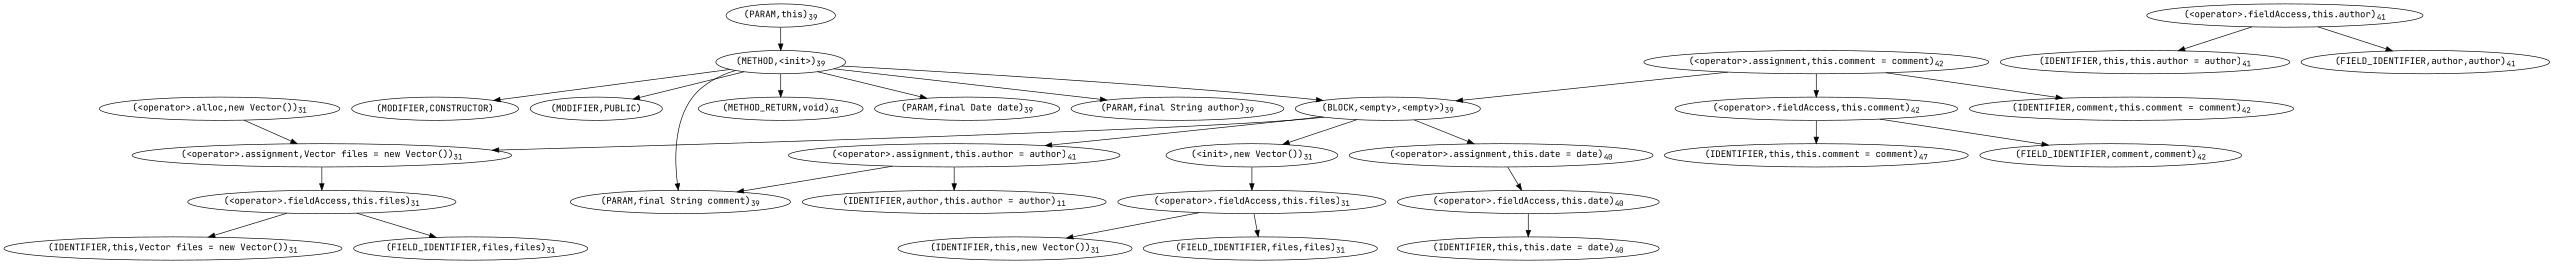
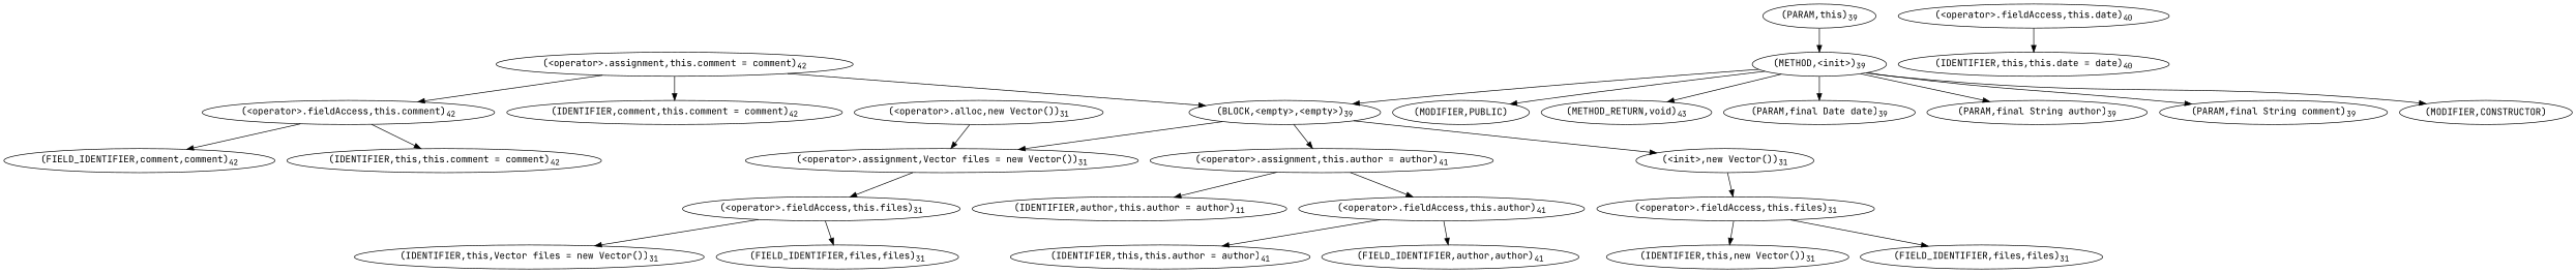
  digraph {
    fontname="JetBrains Mono"
    node [fontname="JetBrains Mono"]
    edge [fontname="JetBrains Mono"]
    n1 [label=<(METHOD,&lt;init&gt;)<SUB>39</SUB>>]
    n2 [label=<(PARAM,final Date date)<SUB>39</SUB>>]
    n3 [label=<(PARAM,final String author)<SUB>39</SUB>>]
    n4 [label=<(PARAM,final String comment)<SUB>39</SUB>>]
    n5 [label=<(BLOCK,&lt;empty&gt;,&lt;empty&gt;)<SUB>39</SUB>>]
    n6 [label=<(MODIFIER,CONSTRUCTOR)>]
    n7 [label=<(MODIFIER,PUBLIC)>]
    n8 [label=<(METHOD_RETURN,void)<SUB>43</SUB>>]
    n9 [label=<(PARAM,this)<SUB>39</SUB>>]
    n10 [label=<(&lt;operator&gt;.assignment,Vector files = new Vector())<SUB>31</SUB>>]
    n11 [label=<(&lt;init&gt;,new Vector())<SUB>31</SUB>>]
-   n12 [label=<(&lt;operator&gt;.assignment,this.date = date)<SUB>40</SUB>>]
    n13 [label=<(&lt;operator&gt;.assignment,this.author = author)<SUB>41</SUB>>]
    n14 [label=<(&lt;operator&gt;.fieldAccess,this.files)<SUB>31</SUB>>]
    n15 [label=<(&lt;operator&gt;.fieldAccess,this.files)<SUB>31</SUB>>]
    n16 [label=<(&lt;operator&gt;.fieldAccess,this.date)<SUB>40</SUB>>]
    n17 [label=<(&lt;operator&gt;.fieldAccess,this.author)<SUB>41</SUB>>]
    n18 [label=<(IDENTIFIER,author,this.author = author)<SUB>11</SUB>>]
    n19 [label=<(&lt;operator&gt;.assignment,this.comment = comment)<SUB>42</SUB>>]
    n20 [label=<(&lt;operator&gt;.fieldAccess,this.comment)<SUB>42</SUB>>]
    n21 [label=<(IDENTIFIER,comment,this.comment = comment)<SUB>42</SUB>>]
    n22 [label=<(IDENTIFIER,this,Vector files = new Vector())<SUB>31</SUB>>]
    n23 [label=<(FIELD_IDENTIFIER,files,files)<SUB>31</SUB>>]
    n24 [label=<(&lt;operator&gt;.alloc,new Vector())<SUB>31</SUB>>]
    n25 [label=<(IDENTIFIER,this,new Vector())<SUB>31</SUB>>]
    n26 [label=<(FIELD_IDENTIFIER,files,files)<SUB>31</SUB>>]
    n27 [label=<(IDENTIFIER,this,this.date = date)<SUB>40</SUB>>]
    n28 [label=<(IDENTIFIER,this,this.author = author)<SUB>41</SUB>>]
    n29 [label=<(FIELD_IDENTIFIER,author,author)<SUB>41</SUB>>]
-   n30 [label=<(IDENTIFIER,this,this.comment = comment)<SUB>47</SUB>>]
+   n30 [label=<(IDENTIFIER,this,this.comment = comment)<SUB>42</SUB>>]
    n31 [label=<(FIELD_IDENTIFIER,comment,comment)<SUB>42</SUB>>]
    n1 -> n2
    n1 -> n3
    n1 -> n4
    n1 -> n5
    n1 -> n6
    n1 -> n7
    n1 -> n8
    n5 -> n10
    n5 -> n11
-   n5 -> n12
    n5 -> n13
    n9 -> n1
    n10 -> n14
    n11 -> n15
-   n12 -> n16
-   n13 -> n4
+   n13 -> n17
    n13 -> n18
    n14 -> n22
    n14 -> n23
    n15 -> n25
    n15 -> n26
    n16 -> n27
    n17 -> n28
    n17 -> n29
    n19 -> n5
    n19 -> n20
    n19 -> n21
    n20 -> n30
    n20 -> n31
    n24 -> n10
  }
